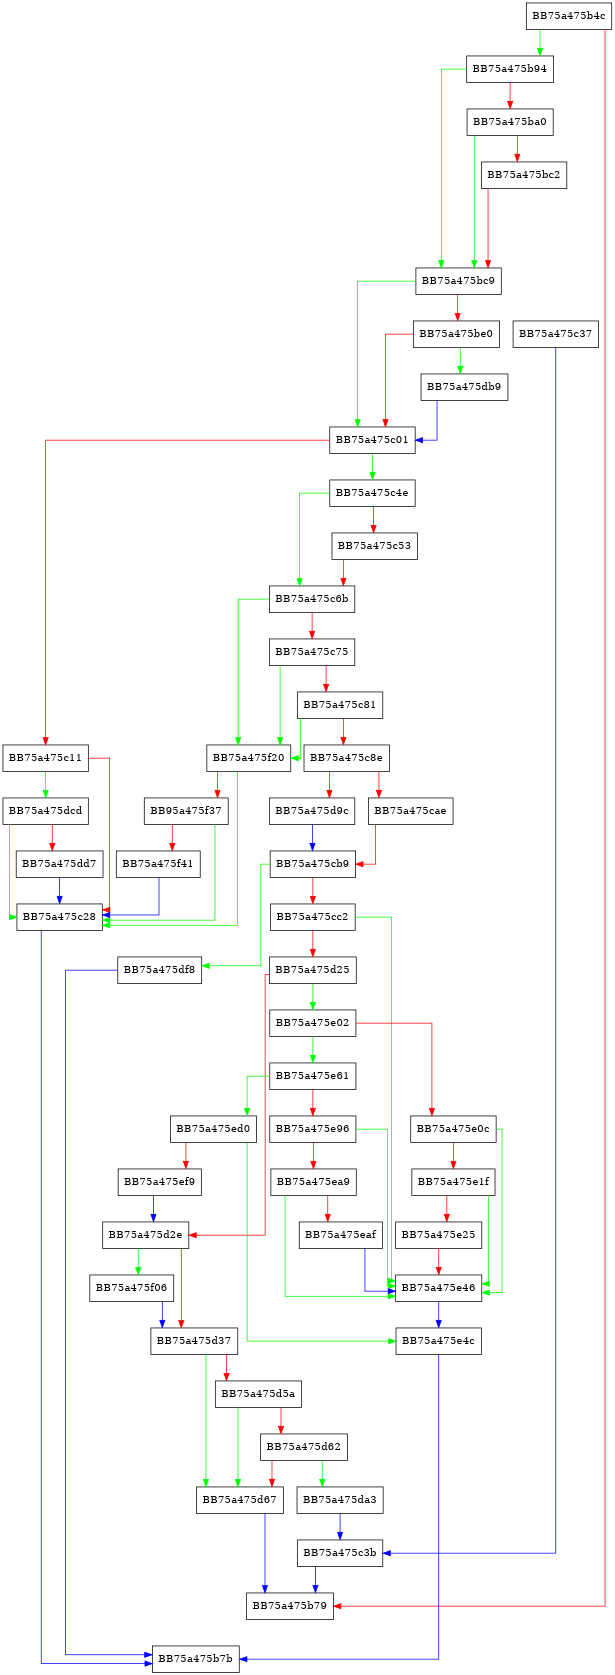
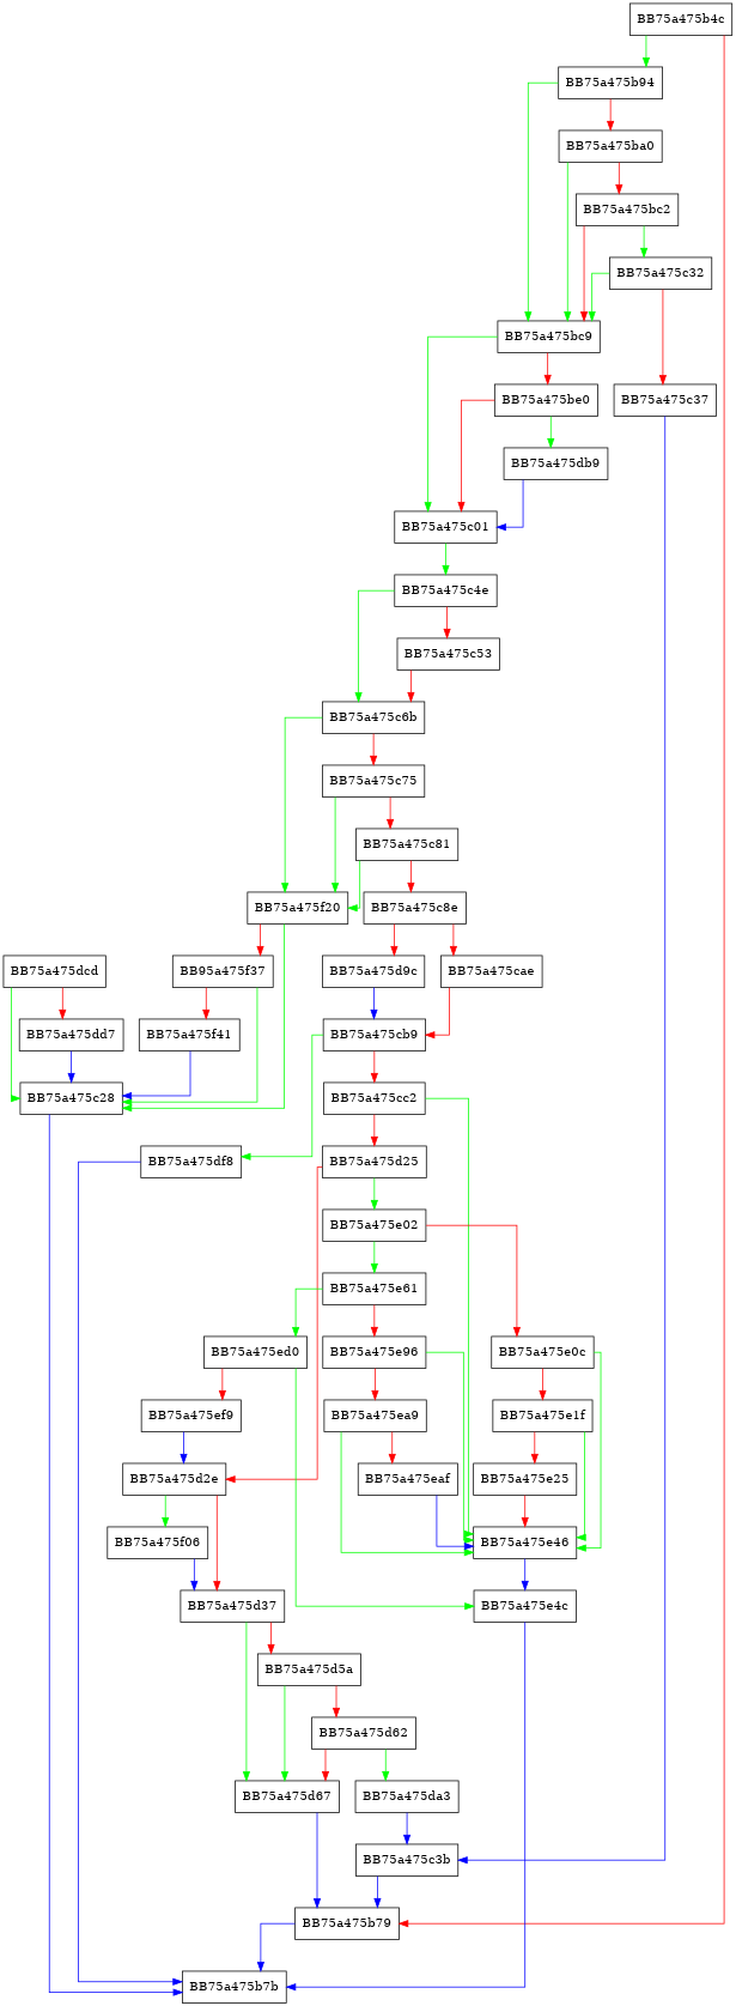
  digraph {
    splines=ortho
    node [shape=box]
    edge [color=red]
    BB75a475b4c
    BB75a475b94
    BB75a475b79
    BB75a475bc9
    BB75a475ba0
    BB75a475b7b
    BB75a475c01
    BB75a475be0
    BB75a475bc2
    BB75a475c4e
-   BB75a475c11
    BB75a475db9
+   BB75a475c32
    BB75a475c37
    BB75a475c3b
    BB75a475c6b
    BB75a475c53
    BB75a475dcd
    BB75a475c28
    BB75a475f20
    BB75a475c75
    BB75a475dd7
    n23 [label=BB95a475f37]
    BB75a475c81
    BB75a475f41
    BB75a475c8e
    BB75a475d9c
    BB75a475cae
    BB75a475cb9
    BB75a475df8
    BB75a475cc2
    BB75a475e46
    BB75a475d25
    BB75a475e4c
    BB75a475e02
    BB75a475d2e
    BB75a475e61
    BB75a475e0c
    BB75a475f06
    BB75a475d37
    BB75a475ed0
    BB75a475e96
    BB75a475e1f
    BB75a475d67
    BB75a475d5a
    BB75a475d62
    BB75a475da3
    BB75a475ef9
    BB75a475ea9
    BB75a475e25
    BB75a475eaf
    BB75a475b4c -> BB75a475b94 [color=green]
    BB75a475b4c -> BB75a475b79
    BB75a475b94 -> BB75a475bc9 [color=green]
    BB75a475b94 -> BB75a475ba0
+   BB75a475b79 -> BB75a475b7b [color=blue]
    BB75a475bc9 -> BB75a475c01 [color=green]
    BB75a475bc9 -> BB75a475be0
    BB75a475ba0 -> BB75a475bc9 [color=green]
    BB75a475ba0 -> BB75a475bc2
    BB75a475c01 -> BB75a475c4e [color=green]
-   BB75a475c01 -> BB75a475c11
    BB75a475be0 -> BB75a475c01
    BB75a475be0 -> BB75a475db9 [color=green]
    BB75a475bc2 -> BB75a475bc9
+   BB75a475bc2 -> BB75a475c32 [color=green]
    BB75a475c4e -> BB75a475c6b [color=green]
    BB75a475c4e -> BB75a475c53
-   BB75a475c11 -> BB75a475dcd [color=green]
-   BB75a475c11 -> BB75a475c28
    BB75a475db9 -> BB75a475c01 [color=blue]
+   BB75a475c32 -> BB75a475bc9 [color=green]
+   BB75a475c32 -> BB75a475c37
    BB75a475c37 -> BB75a475c3b [color=blue]
    BB75a475c3b -> BB75a475b79 [color=blue]
    BB75a475c6b -> BB75a475f20 [color=green]
    BB75a475c6b -> BB75a475c75
    BB75a475c53 -> BB75a475c6b
    BB75a475dcd -> BB75a475c28 [color=green]
    BB75a475dcd -> BB75a475dd7
    BB75a475c28 -> BB75a475b7b [color=blue]
    BB75a475f20 -> BB75a475c28 [color=green]
    BB75a475f20 -> n23
    BB75a475c75 -> BB75a475f20 [color=green]
    BB75a475c75 -> BB75a475c81
    BB75a475dd7 -> BB75a475c28 [color=blue]
    n23 -> BB75a475c28 [color=green]
    n23 -> BB75a475f41
    BB75a475c81 -> BB75a475f20 [color=green]
    BB75a475c81 -> BB75a475c8e
    BB75a475f41 -> BB75a475c28 [color=blue]
    BB75a475c8e -> BB75a475d9c
    BB75a475c8e -> BB75a475cae
    BB75a475d9c -> BB75a475cb9 [color=blue]
    BB75a475cae -> BB75a475cb9
    BB75a475cb9 -> BB75a475df8 [color=green]
    BB75a475cb9 -> BB75a475cc2
    BB75a475df8 -> BB75a475b7b [color=blue]
    BB75a475cc2 -> BB75a475e46 [color=green]
    BB75a475cc2 -> BB75a475d25
    BB75a475e46 -> BB75a475e4c [color=blue]
    BB75a475d25 -> BB75a475e02 [color=green]
    BB75a475d25 -> BB75a475d2e
    BB75a475e4c -> BB75a475b7b [color=blue]
    BB75a475e02 -> BB75a475e61 [color=green]
    BB75a475e02 -> BB75a475e0c
    BB75a475d2e -> BB75a475f06 [color=green]
    BB75a475d2e -> BB75a475d37
    BB75a475e61 -> BB75a475ed0 [color=green]
    BB75a475e61 -> BB75a475e96
    BB75a475e0c -> BB75a475e46 [color=green]
    BB75a475e0c -> BB75a475e1f
    BB75a475f06 -> BB75a475d37 [color=blue]
    BB75a475d37 -> BB75a475d67 [color=green]
    BB75a475d37 -> BB75a475d5a
    BB75a475ed0 -> BB75a475e4c [color=green]
    BB75a475ed0 -> BB75a475ef9
    BB75a475e96 -> BB75a475e46 [color=green]
    BB75a475e96 -> BB75a475ea9
    BB75a475e1f -> BB75a475e46 [color=green]
    BB75a475e1f -> BB75a475e25
    BB75a475d67 -> BB75a475b79 [color=blue]
    BB75a475d5a -> BB75a475d67 [color=green]
    BB75a475d5a -> BB75a475d62
    BB75a475d62 -> BB75a475d67
    BB75a475d62 -> BB75a475da3 [color=green]
    BB75a475da3 -> BB75a475c3b [color=blue]
    BB75a475ef9 -> BB75a475d2e [color=blue]
    BB75a475ea9 -> BB75a475e46 [color=green]
    BB75a475ea9 -> BB75a475eaf
    BB75a475e25 -> BB75a475e46
    BB75a475eaf -> BB75a475e46 [color=blue]
  }
